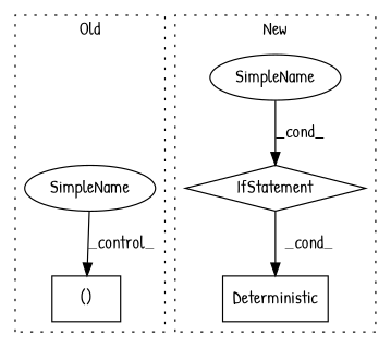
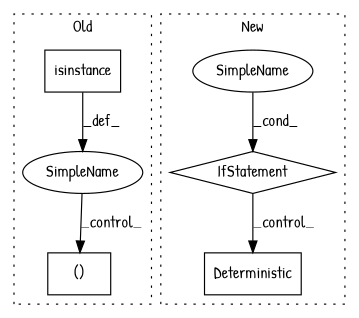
  digraph {
    fontname="Patrick Hand"
    node [a=32 fontname="Patrick Hand" shape=box]
    edge [fontname="Patrick Hand"]
    n1 [a=106 l=27 label="()" s=2134]
+   n2 [l="11,1" label=isinstance s="1810,1838"]
    n3 [a=42 label=SimpleName shape=ellipse]
    n4 [l="14,1" label=Deterministic s="2827,2842"]
    n5 [a=25 l="4,2" label=IfStatement s="2789,2810" shape=diamond]
    n6 [a=42 label=SimpleName shape=ellipse]
    subgraph cluster_1 {
      label=Old
      style=dotted
      n1
+     n2
      n3
    }
    subgraph cluster_2 {
      label=New
      style=dotted
      n4
      n5
      n6
    }
+   n2 -> n3 [label=_def_]
    n3 -> n1 [label=_control_]
-   n5 -> n4 [label=_cond_]
+   n5 -> n4 [label=_control_]
    n6 -> n5 [label=_cond_]
  }
